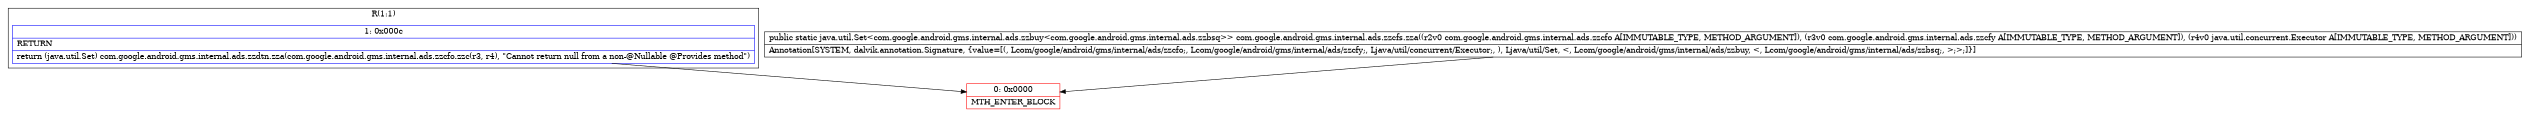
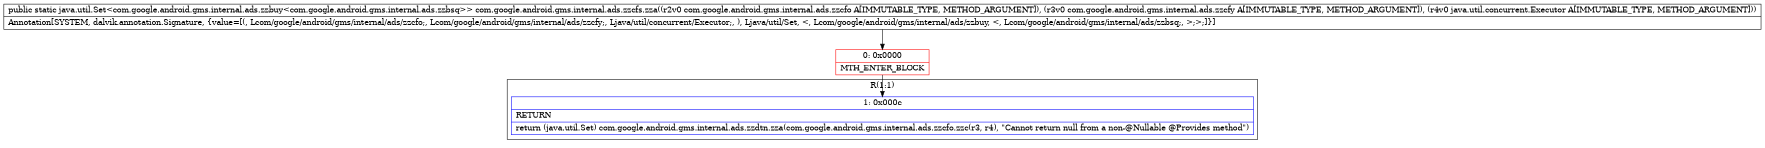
  digraph {
    node [shape=record]
    n1 [color=blue label="{1\:\ 0x000c|RETURN\l|return (java.util.Set) com.google.android.gms.internal.ads.zzdtn.zza(com.google.android.gms.internal.ads.zzcfo.zzc(r3, r4), \"Cannot return null from a non\-@Nullable @Provides method\")\l}"]
    n2 [color=red label="{0\:\ 0x0000|MTH_ENTER_BLOCK\l}"]
    n3 [label="{public static java.util.Set\<com.google.android.gms.internal.ads.zzbuy\<com.google.android.gms.internal.ads.zzbsq\>\> com.google.android.gms.internal.ads.zzcfs.zza((r2v0 com.google.android.gms.internal.ads.zzcfo A[IMMUTABLE_TYPE, METHOD_ARGUMENT]), (r3v0 com.google.android.gms.internal.ads.zzcfy A[IMMUTABLE_TYPE, METHOD_ARGUMENT]), (r4v0 java.util.concurrent.Executor A[IMMUTABLE_TYPE, METHOD_ARGUMENT]))  | Annotation[SYSTEM, dalvik.annotation.Signature, \{value=[(, Lcom\/google\/android\/gms\/internal\/ads\/zzcfo;, Lcom\/google\/android\/gms\/internal\/ads\/zzcfy;, Ljava\/util\/concurrent\/Executor;, ), Ljava\/util\/Set, \<, Lcom\/google\/android\/gms\/internal\/ads\/zzbuy, \<, Lcom\/google\/android\/gms\/internal\/ads\/zzbsq;, \>;\>;]\}]\l}"]
    subgraph cluster_1 {
      label="R(1:1)"
      n1
    }
-   n1 -> n2
+   n2 -> n1
    n3 -> n2
  }
